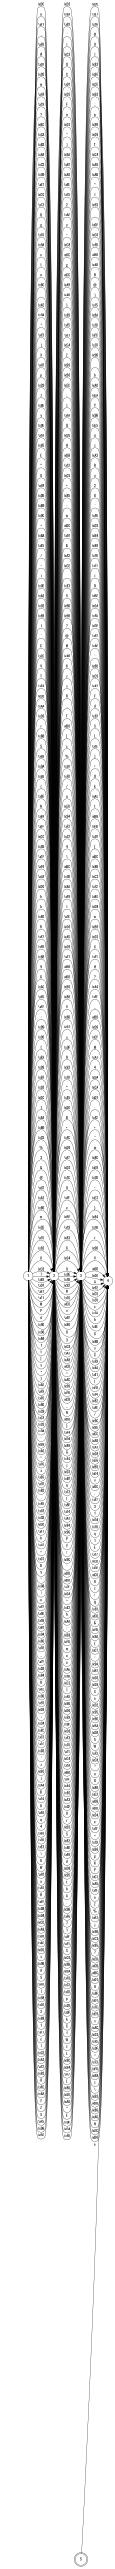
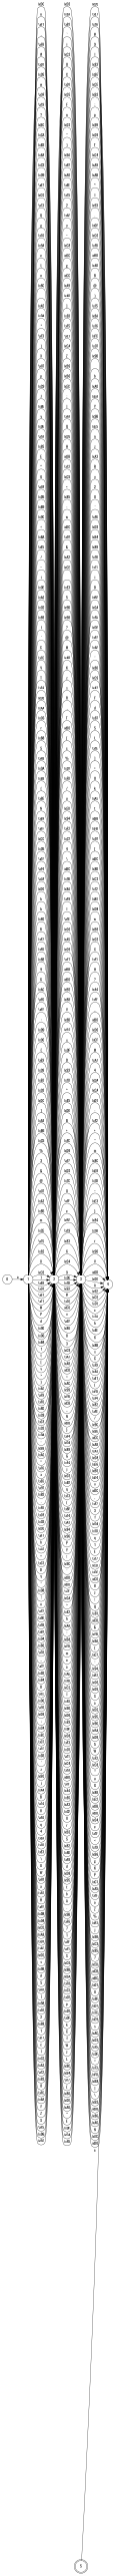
  digraph {
    fontname=Oswald
    rankdir=LR
    node [fontname=Oswald shape=circle]
    edge [fontname=Oswald]
+   n1 [label=0]
    n2 [label=1]
    n3 [label=2]
    n4 [label=3]
    n5 [label=4]
    n6 [label=5 shape=doublecircle]
+   n1 -> n2 [label=a]
    n2 -> n3 [label="\\xDC"]
    n2 -> n3 [label=u]
    n2 -> n3 [label="\\xF1"]
    n2 -> n3 [label=","]
    n2 -> n3 [label="\\xF8"]
    n2 -> n3 [label="#"]
    n2 -> n3 [label="\\xD7"]
    n2 -> n3 [label="\\x95"]
    n2 -> n3 [label=w]
    n2 -> n3 [label="\\x9F"]
    n2 -> n3 [label="\\x19"]
    n2 -> n3 [label="?"]
    n2 -> n3 [label="\\xBC"]
    n2 -> n3 [label="\\xCA"]
    n2 -> n3 [label="\\xB3"]
    n2 -> n3 [label="\\x8A"]
    n2 -> n3 [label="\\xC3"]
    n2 -> n3 [label="\\x09"]
    n2 -> n3 [label="\\xE7"]
    n2 -> n3 [label="\\xC0"]
    n2 -> n3 [label="\\x13"]
    n2 -> n3 [label=Q]
    n2 -> n3 [label=g]
    n2 -> n3 [label="\\x10"]
    n2 -> n3 [label="\\x9A"]
    n2 -> n3 [label=e]
    n2 -> n3 [label=L]
    n2 -> n3 [label=n]
    n2 -> n3 [label="\\x8C"]
    n2 -> n3 [label=" "]
    n2 -> n3 [label="\\xA5"]
    n2 -> n3 [label="\\xDA"]
    n2 -> n3 [label="*"]
    n2 -> n3 [label="\\xF3"]
    n2 -> n3 [label=")"]
    n2 -> n3 [label=X]
    n2 -> n3 [label="\\x87"]
    n2 -> n3 [label=p]
    n2 -> n3 [label="\\xC9"]
    n2 -> n3 [label=J]
    n2 -> n3 [label="\\xBE"]
    n2 -> n3 [label=y]
    n2 -> n3 [label="\\xDE"]
    n2 -> n3 [label="\\x1A"]
    n2 -> n3 [label="\\x85"]
    n2 -> n3 [label=E]
    n2 -> n3 [label="^"]
    n2 -> n3 [label=6]
    n2 -> n3 [label="\\x8F"]
    n2 -> n3 [label="\\xD5"]
    n2 -> n3 [label="\\xB9"]
    n2 -> n3 [label="\\x9C"]
    n2 -> n3 [label="<"]
    n2 -> n3 [label="\\xBA"]
    n2 -> n3 [label="\\xE5"]
    n2 -> n3 [label="/"]
    n2 -> n3 [label="~"]
    n2 -> n3 [label=i]
    n2 -> n3 [label="\\x0E"]
    n2 -> n3 [label="\\xA6"]
    n2 -> n3 [label="\\x02"]
    n2 -> n3 [label="\\x89"]
    n2 -> n3 [label=I]
    n2 -> n3 [label="`"]
    n2 -> n3 [label=C]
    n2 -> n3 [label="\\x1C"]
    n2 -> n3 [label=V]
    n2 -> n3 [label=T]
    n2 -> n3 [label="\\xE4"]
    n2 -> n3 [label="\\xDB"]
    n2 -> n3 [label="\\xAA"]
    n2 -> n3 [label="\\xC6"]
    n2 -> n3 [label=r]
    n2 -> n3 [label="\\xB8"]
    n2 -> n3 [label=5]
    n2 -> n3 [label="\\xFB"]
    n2 -> n3 [label="\\x0A"]
    n2 -> n3 [label="\\xEB"]
    n2 -> n3 [label="("]
    n2 -> n3 [label="\\x8E"]
    n2 -> n3 [label=N]
    n2 -> n3 [label="\\xBF"]
    n2 -> n3 [label="\\xFF"]
    n2 -> n3 [label="\\xCC"]
    n2 -> n3 [label="\\x05"]
    n2 -> n3 [label="\\x1F"]
    n2 -> n3 [label="\\xF4"]
    n2 -> n3 [label="\\xAF"]
    n2 -> n3 [label="\\xD0"]
    n2 -> n3 [label=k]
    n2 -> n3 [label=b]
    n2 -> n3 [label="\\x80"]
    n2 -> n3 [label=R]
    n2 -> n3 [label="\\xE2"]
    n2 -> n3 [label="\\xFD"]
    n2 -> n3 [label="\\x8B"]
    n2 -> n3 [label=9]
    n2 -> n3 [label=G]
    n2 -> n3 [label="\\xAC"]
    n2 -> n3 [label="\\xF6"]
    n2 -> n3 [label="\\xEF"]
    n2 -> n3 [label=":"]
    n2 -> n3 [label="\\xD9"]
    n2 -> n3 [label="\\x90"]
    n2 -> n3 [label="{"]
    n2 -> n3 [label="\\xE9"]
    n2 -> n3 [label="\\x99"]
    n2 -> n3 [label="\\xE0"]
    n2 -> n3 [label="\\x93"]
    n2 -> n3 [label="\\x0C"]
    n2 -> n3 [label="]"]
    n2 -> n3 [label="\\xA9"]
    n2 -> n3 [label="\\xB6"]
    n2 -> n3 [label="\\xC5"]
    n2 -> n3 [label="%"]
    n2 -> n3 [label=3]
    n2 -> n3 [label="&"]
    n2 -> n3 [label="@"]
    n2 -> n3 [label="\\x07"]
    n2 -> n3 [label="\\xA3"]
    n2 -> n3 [label="\\xB5"]
    n2 -> n3 [label=m]
    n2 -> n3 [label="\\xCE"]
    n2 -> n3 [label="\\x15"]
    n2 -> n3 [label="\\x82"]
    n2 -> n3 [label=0]
    n2 -> n3 [label="\\xCB"]
    n2 -> n3 [label=7]
    n2 -> n3 [label="\\xE8"]
    n2 -> n3 [label="\\x01"]
    n2 -> n3 [label="\\xE1"]
    n2 -> n3 [label="\\x11"]
    n2 -> n3 [label=M]
    n2 -> n3 [label=P]
    n2 -> n3 [label=d]
    n2 -> n3 [label="\\x9D"]
    n2 -> n3 [label="\\x06"]
    n2 -> n3 [label="\\xB4"]
    n2 -> n3 [label=f]
    n2 -> n3 [label=t]
    n2 -> n3 [label="["]
    n2 -> n3 [label=v]
    n2 -> n3 [label=">"]
    n2 -> n3 [label="}"]
    n2 -> n3 [label="\\xAD"]
    n2 -> n3 [label="\\xF9"]
    n2 -> n3 [label="\\xF0"]
    n2 -> n3 [label="\\x8D"]
    n2 -> n3 [label="\\xC8"]
    n2 -> n3 [label="\\xCF"]
    n2 -> n3 [label="\\x92"]
    n2 -> n3 [label="\\xD4"]
    n2 -> n3 [label="-"]
    n2 -> n3 [label="\\xBB"]
    n2 -> n3 [label="\\xA0"]
    n2 -> n3 [label="="]
    n2 -> n3 [label="\\x16"]
    n2 -> n3 [label=x]
    n2 -> n3 [label="\\xE6"]
    n2 -> n3 [label="\\x97"]
    n2 -> n3 [label="\\xB2"]
    n2 -> n3 [label="."]
    n2 -> n3 [label="\\xED"]
    n2 -> n3 [label="\\x0F"]
    n2 -> n3 [label="\\x03"]
    n2 -> n3 [label="\\xDD"]
    n2 -> n3 [label="\\xF7"]
    n2 -> n3 [label=h]
    n2 -> n3 [label="\\xA7"]
    n2 -> n3 [label="+"]
    n2 -> n3 [label="\\xC1"]
    n2 -> n3 [label=D]
    n2 -> n3 [label=Y]
    n2 -> n3 [label="\""]
    n2 -> n3 [label="\\x08"]
    n2 -> n3 [label="!"]
    n2 -> n3 [label=o]
    n2 -> n3 [label="\\xF2"]
    n2 -> n3 [label="\\x9E"]
    n2 -> n3 [label="\\x1B"]
    n2 -> n3 [label="\\xB1"]
    n2 -> n3 [label="\\x94"]
    n2 -> n3 [label="\\x86"]
    n2 -> n3 [label="\\x18"]
    n2 -> n3 [label=_]
    n2 -> n3 [label="\\x7F"]
    n2 -> n3 [label="\\xD2"]
    n2 -> n3 [label="\\x84"]
    n2 -> n3 [label=O]
    n2 -> n3 [label="\\xEE"]
    n2 -> n3 [label="\\x96"]
    n2 -> n3 [label="\\x91"]
    n2 -> n3 [label="\\x0B"]
    n2 -> n3 [label=";"]
    n2 -> n3 [label="\\xC4"]
    n2 -> n3 [label="\\xEC"]
    n2 -> n3 [label="\\xC7"]
    n2 -> n3 [label="\\x1E"]
    n2 -> n3 [label="\\xD3"]
    n2 -> n3 [label="'"]
    n2 -> n3 [label=z]
    n2 -> n3 [label="\\xB0"]
    n2 -> n3 [label=j]
    n2 -> n3 [label="\\xA4"]
    n2 -> n3 [label=B]
    n2 -> n3 [label="\\x14"]
    n2 -> n3 [label=K]
    n2 -> n3 [label="\\xFA"]
    n2 -> n3 [label=q]
    n2 -> n3 [label=4]
    n2 -> n3 [label="\\xEA"]
    n2 -> n3 [label="\\x1D"]
    n2 -> n3 [label="\\xE3"]
    n2 -> n3 [label="\\"]
    n2 -> n3 [label=U]
    n2 -> n3 [label=W]
    n2 -> n3 [label="\\x81"]
    n2 -> n3 [label=a]
    n2 -> n3 [label="\\xB7"]
    n2 -> n3 [label=H]
    n2 -> n3 [label="\\xFE"]
    n2 -> n3 [label="\\xD8"]
    n2 -> n3 [label="\\x04"]
    n2 -> n3 [label="\\xCD"]
    n2 -> n3 [label="\\xA8"]
    n2 -> n3 [label="\\xDF"]
    n2 -> n3 [label="\\xAE"]
    n2 -> n3 [label="\\x0D"]
    n2 -> n3 [label=s]
    n2 -> n3 [label="\\x9B"]
    n2 -> n3 [label=A]
    n2 -> n3 [label="$"]
    n2 -> n3 [label="\\xA1"]
    n2 -> n3 [label="|"]
    n2 -> n3 [label="\\x98"]
    n2 -> n3 [label="\\xD1"]
    n2 -> n3 [label=2]
    n2 -> n3 [label="\\x88"]
    n2 -> n3 [label=1]
    n2 -> n3 [label="\\x17"]
    n2 -> n3 [label=c]
    n2 -> n3 [label=l]
    n2 -> n3 [label="\\xC2"]
    n2 -> n3 [label="\\xA2"]
    n2 -> n3 [label="\\x12"]
    n2 -> n3 [label="\\x83"]
    n2 -> n3 [label=8]
    n2 -> n3 [label="\\xFC"]
    n2 -> n3 [label="\\xAB"]
    n2 -> n3 [label=F]
    n2 -> n3 [label=Z]
    n2 -> n3 [label=S]
    n2 -> n3 [label="\\xF5"]
    n2 -> n3 [label="\\xD6"]
    n2 -> n3 [label="\\xBD"]
    n3 -> n4 [label="\\xD3"]
    n3 -> n4 [label="\\xEA"]
    n3 -> n4 [label="\\x81"]
    n3 -> n4 [label="`"]
    n3 -> n4 [label=i]
    n3 -> n4 [label="\\xC3"]
    n3 -> n4 [label=O]
    n3 -> n4 [label=X]
    n3 -> n4 [label="\\x91"]
    n3 -> n4 [label="\\x05"]
    n3 -> n4 [label=F]
    n3 -> n4 [label=n]
    n3 -> n4 [label="\\x02"]
    n3 -> n4 [label="\""]
    n3 -> n4 [label=")"]
    n3 -> n4 [label="\\x9A"]
    n3 -> n4 [label="\\x87"]
    n3 -> n4 [label="\\xA0"]
    n3 -> n4 [label="\\xEE"]
    n3 -> n4 [label="\\x15"]
    n3 -> n4 [label=2]
    n3 -> n4 [label="\\xAF"]
    n3 -> n4 [label=y]
    n3 -> n4 [label="~"]
    n3 -> n4 [label="\\xC8"]
    n3 -> n4 [label="\\x0C"]
    n3 -> n4 [label=g]
    n3 -> n4 [label="\\xCC"]
    n3 -> n4 [label="\\xA9"]
    n3 -> n4 [label="\\xAD"]
    n3 -> n4 [label="]"]
    n3 -> n4 [label="\\xE8"]
    n3 -> n4 [label="\\xF5"]
    n3 -> n4 [label="\\xE1"]
    n3 -> n4 [label="\\xCA"]
    n3 -> n4 [label=Z]
    n3 -> n4 [label="\\xB9"]
    n3 -> n4 [label="\\xB6"]
    n3 -> n4 [label="\\xEC"]
    n3 -> n4 [label=";"]
    n3 -> n4 [label="|"]
    n3 -> n4 [label="\\xFA"]
    n3 -> n4 [label=Q]
    n3 -> n4 [label="\\xD5"]
    n3 -> n4 [label=H]
    n3 -> n4 [label="\\x0B"]
    n3 -> n4 [label="\\x12"]
    n3 -> n4 [label="\\xC5"]
    n3 -> n4 [label="="]
    n3 -> n4 [label="\\x85"]
    n3 -> n4 [label="-"]
    n3 -> n4 [label=w]
    n3 -> n4 [label="\\xDC"]
    n3 -> n4 [label="\\x97"]
    n3 -> n4 [label="&"]
    n3 -> n4 [label="\\xA2"]
    n3 -> n4 [label="\\xCE"]
    n3 -> n4 [label=" "]
    n3 -> n4 [label="\\xE3"]
    n3 -> n4 [label=5]
    n3 -> n4 [label="\\x9D"]
    n3 -> n4 [label="\\x98"]
    n3 -> n4 [label="?"]
    n3 -> n4 [label="@"]
    n3 -> n4 [label=M]
    n3 -> n4 [label="\\xAB"]
    n3 -> n4 [label=K]
    n3 -> n4 [label=z]
    n3 -> n4 [label=s]
    n3 -> n4 [label=R]
    n3 -> n4 [label=","]
    n3 -> n4 [label=T]
    n3 -> n4 [label="\\xB0"]
    n3 -> n4 [label="["]
    n3 -> n4 [label=c]
    n3 -> n4 [label="%"]
    n3 -> n4 [label="\\xD7"]
    n3 -> n4 [label="\\xF0"]
    n3 -> n4 [label="/"]
    n3 -> n4 [label=u]
    n3 -> n4 [label="\\xE0"]
    n3 -> n4 [label="\\x94"]
    n3 -> n4 [label="\\xF2"]
    n3 -> n4 [label="\\xC7"]
    n3 -> n4 [label=4]
    n3 -> n4 [label="\\"]
    n3 -> n4 [label="\\xBC"]
    n3 -> n4 [label="\\x1B"]
    n3 -> n4 [label="\\x8A"]
    n3 -> n4 [label="\\xF9"]
    n3 -> n4 [label=l]
    n3 -> n4 [label="\\x1E"]
    n3 -> n4 [label="\\x06"]
    n3 -> n4 [label="\\xA5"]
    n3 -> n4 [label="\\x09"]
    n3 -> n4 [label="\\xE7"]
    n3 -> n4 [label="\\xBB"]
    n3 -> n4 [label="\\xD0"]
    n3 -> n4 [label="\\xB5"]
    n3 -> n4 [label="\\x88"]
    n3 -> n4 [label=V]
    n3 -> n4 [label="\\x8D"]
    n3 -> n4 [label="\\xB2"]
    n3 -> n4 [label=x]
    n3 -> n4 [label="\\x0F"]
    n3 -> n4 [label=D]
    n3 -> n4 [label="\\x93"]
    n3 -> n4 [label="\\x10"]
    n3 -> n4 [label="^"]
    n3 -> n4 [label="\\xE5"]
    n3 -> n4 [label="\\xDE"]
    n3 -> n4 [label=B]
    n3 -> n4 [label="+"]
    n3 -> n4 [label="\\xFC"]
    n3 -> n4 [label="\\xD9"]
    n3 -> n4 [label="\\xF7"]
    n3 -> n4 [label="\\xD2"]
    n3 -> n4 [label="\\x1C"]
    n3 -> n4 [label=0]
    n3 -> n4 [label="\\xFE"]
    n3 -> n4 [label=e]
    n3 -> n4 [label="\\xBE"]
    n3 -> n4 [label="\\x19"]
    n3 -> n4 [label="\\x83"]
    n3 -> n4 [label=6]
    n3 -> n4 [label="\\x04"]
    n3 -> n4 [label=9]
    n3 -> n4 [label="\\x9E"]
    n3 -> n4 [label="\\x1D"]
    n3 -> n4 [label="\\x92"]
    n3 -> n4 [label="#"]
    n3 -> n4 [label="\\x16"]
    n3 -> n4 [label="\\xC0"]
    n3 -> n4 [label=v]
    n3 -> n4 [label="\\xEF"]
    n3 -> n4 [label="\\x86"]
    n3 -> n4 [label=8]
    n3 -> n4 [label=3]
    n3 -> n4 [label="\\xC9"]
    n3 -> n4 [label="\\xA7"]
    n3 -> n4 [label="\\xA8"]
    n3 -> n4 [label="\\xCD"]
    n3 -> n4 [label="<"]
    n3 -> n4 [label="\\xAC"]
    n3 -> n4 [label="\\x99"]
    n3 -> n4 [label="\\xEB"]
    n3 -> n4 [label="\\xCB"]
    n3 -> n4 [label=_]
    n3 -> n4 [label=N]
    n3 -> n4 [label="\\xDB"]
    n3 -> n4 [label="}"]
    n3 -> n4 [label="\\xF4"]
    n3 -> n4 [label="\\xD4"]
    n3 -> n4 [label="\\x89"]
    n3 -> n4 [label=G]
    n3 -> n4 [label="\\xE4"]
    n3 -> n4 [label=j]
    n3 -> n4 [label="\\x03"]
    n3 -> n4 [label="\\xB7"]
    n3 -> n4 [label=q]
    n3 -> n4 [label="\\x13"]
    n3 -> n4 [label="("]
    n3 -> n4 [label="\\x8F"]
    n3 -> n4 [label="\\x14"]
    n3 -> n4 [label="\\xA1"]
    n3 -> n4 [label="\\x84"]
    n3 -> n4 [label="\\x96"]
    n3 -> n4 [label=P]
    n3 -> n4 [label=Y]
    n3 -> n4 [label="!"]
    n3 -> n4 [label="\\x9C"]
    n3 -> n4 [label="'"]
    n3 -> n4 [label="\\x0D"]
    n3 -> n4 [label="\\xDD"]
    n3 -> n4 [label="\\x7F"]
    n3 -> n4 [label="\\x0A"]
    n3 -> n4 [label=">"]
    n3 -> n4 [label="\\xE2"]
    n3 -> n4 [label=h]
    n3 -> n4 [label="\\xAA"]
    n3 -> n4 [label=":"]
    n3 -> n4 [label="\\xB8"]
    n3 -> n4 [label="\\xED"]
    n3 -> n4 [label=m]
    n3 -> n4 [label=o]
    n3 -> n4 [label=a]
    n3 -> n4 [label="\\xAE"]
    n3 -> n4 [label="\\xFB"]
    n3 -> n4 [label="\\xC2"]
    n3 -> n4 [label=I]
    n3 -> n4 [label="\\xB1"]
    n3 -> n4 [label="\\x90"]
    n3 -> n4 [label="\\xD6"]
    n3 -> n4 [label="\\xE9"]
    n3 -> n4 [label="\\xBF"]
    n3 -> n4 [label="\\x08"]
    n3 -> n4 [label="\\xF3"]
    n3 -> n4 [label="\\x01"]
    n3 -> n4 [label="\\x11"]
    n3 -> n4 [label="\\xC4"]
    n3 -> n4 [label="\\x1A"]
    n3 -> n4 [label="\\xBD"]
    n3 -> n4 [label="\\x1F"]
    n3 -> n4 [label="\\xA4"]
    n3 -> n4 [label="\\xE6"]
    n3 -> n4 [label="\\xA3"]
    n3 -> n4 [label="\\xCF"]
    n3 -> n4 [label=U]
    n3 -> n4 [label=r]
    n3 -> n4 [label="\\xB3"]
    n3 -> n4 [label=S]
    n3 -> n4 [label="\\x82"]
    n3 -> n4 [label="\\x8E"]
    n3 -> n4 [label="\\xF8"]
    n3 -> n4 [label=d]
    n3 -> n4 [label="\\xD8"]
    n3 -> n4 [label="\\x95"]
    n3 -> n4 [label=t]
    n3 -> n4 [label=b]
    n3 -> n4 [label=A]
    n3 -> n4 [label="."]
    n3 -> n4 [label="\\x9B"]
    n3 -> n4 [label="\\xF6"]
    n3 -> n4 [label=7]
    n3 -> n4 [label=1]
    n3 -> n4 [label="\\xFF"]
    n3 -> n4 [label="\\xF1"]
    n3 -> n4 [label="$"]
    n3 -> n4 [label="\\xC6"]
    n3 -> n4 [label="\\x8B"]
    n3 -> n4 [label="\\xBA"]
    n3 -> n4 [label="\\x18"]
    n3 -> n4 [label="\\xC1"]
    n3 -> n4 [label="\\x07"]
    n3 -> n4 [label=p]
    n3 -> n4 [label="\\xD1"]
    n3 -> n4 [label="\\x9F"]
    n3 -> n4 [label=k]
    n3 -> n4 [label=C]
    n3 -> n4 [label=f]
    n3 -> n4 [label=W]
    n3 -> n4 [label=J]
    n3 -> n4 [label=L]
    n3 -> n4 [label="\\x8C"]
    n3 -> n4 [label="\\xB4"]
    n3 -> n4 [label="\\x17"]
    n3 -> n4 [label="{"]
    n3 -> n4 [label="\\x80"]
    n3 -> n4 [label="\\x0E"]
    n3 -> n4 [label="\\xA6"]
    n3 -> n4 [label="*"]
    n3 -> n4 [label=E]
    n3 -> n4 [label="\\xDF"]
    n3 -> n4 [label="\\xDA"]
    n3 -> n4 [label="\\xFD"]
    n4 -> n5 [label="\\xD5"]
    n4 -> n5 [label="\\xE7"]
    n4 -> n5 [label="\\x1A"]
    n4 -> n5 [label="#"]
    n4 -> n5 [label=9]
    n4 -> n5 [label=l]
    n4 -> n5 [label="\\x83"]
    n4 -> n5 [label="\\x9E"]
    n4 -> n5 [label="\\xCE"]
    n4 -> n5 [label="\\xB2"]
    n4 -> n5 [label=";"]
    n4 -> n5 [label=p]
    n4 -> n5 [label="\\x99"]
    n4 -> n5 [label="\\x09"]
    n4 -> n5 [label=T]
    n4 -> n5 [label="\\xC4"]
    n4 -> n5 [label="\\xA9"]
    n4 -> n5 [label="\\xAB"]
    n4 -> n5 [label="^"]
    n4 -> n5 [label=I]
    n4 -> n5 [label="\\x93"]
    n4 -> n5 [label="."]
    n4 -> n5 [label="\\x0F"]
    n4 -> n5 [label="\\xC6"]
    n4 -> n5 [label="\\xF8"]
    n4 -> n5 [label="\\xBD"]
    n4 -> n5 [label="\\xAD"]
    n4 -> n5 [label=B]
    n4 -> n5 [label="@"]
    n4 -> n5 [label=")"]
    n4 -> n5 [label="\\x15"]
    n4 -> n5 [label="\\x8A"]
    n4 -> n5 [label="\\x16"]
    n4 -> n5 [label="\\xFC"]
    n4 -> n5 [label="\\x07"]
    n4 -> n5 [label="\\x9D"]
    n4 -> n5 [label=" "]
    n4 -> n5 [label=b]
    n4 -> n5 [label="\\xA0"]
    n4 -> n5 [label="\\xEA"]
    n4 -> n5 [label=Y]
    n4 -> n5 [label="\\x9B"]
    n4 -> n5 [label="\\xE5"]
    n4 -> n5 [label=n]
    n4 -> n5 [label=z]
    n4 -> n5 [label="\\xA3"]
    n4 -> n5 [label=R]
    n4 -> n5 [label=y]
    n4 -> n5 [label=2]
    n4 -> n5 [label=0]
    n4 -> n5 [label="`"]
    n4 -> n5 [label="\\xF6"]
    n4 -> n5 [label="\\xD3"]
    n4 -> n5 [label="\\xB4"]
    n4 -> n5 [label="\\x89"]
    n4 -> n5 [label="\\x18"]
    n4 -> n5 [label="\\x11"]
    n4 -> n5 [label=i]
    n4 -> n5 [label=D]
    n4 -> n5 [label="\\xBF"]
    n4 -> n5 [label="\\x0A"]
    n4 -> n5 [label="\\xFA"]
    n4 -> n5 [label="\\xDE"]
    n4 -> n5 [label="\\xEF"]
    n4 -> n5 [label="\\xAF"]
    n4 -> n5 [label="'"]
    n4 -> n5 [label="\\x80"]
    n4 -> n5 [label="\\xC9"]
    n4 -> n5 [label="\\xA2"]
    n4 -> n5 [label=F]
    n4 -> n5 [label=d]
    n4 -> n5 [label="\\x87"]
    n4 -> n5 [label="$"]
    n4 -> n5 [label=L]
    n4 -> n5 [label="\\x1E"]
    n4 -> n5 [label="]"]
    n4 -> n5 [label="="]
    n4 -> n5 [label=O]
    n4 -> n5 [label=k]
    n4 -> n5 [label="\\xAE"]
    n4 -> n5 [label=t]
    n4 -> n5 [label="\\xBB"]
    n4 -> n5 [label="\\xFB"]
    n4 -> n5 [label="\\x97"]
    n4 -> n5 [label="["]
    n4 -> n5 [label="\\xDC"]
    n4 -> n5 [label="\\x8D"]
    n4 -> n5 [label="\\xC2"]
    n4 -> n5 [label="\\x12"]
    n4 -> n5 [label="\\x8E"]
    n4 -> n5 [label="\\xD8"]
    n4 -> n5 [label=w]
    n4 -> n5 [label="\\xB9"]
    n4 -> n5 [label="\\x03"]
    n4 -> n5 [label=X]
    n4 -> n5 [label="\\xF1"]
    n4 -> n5 [label=H]
    n4 -> n5 [label="?"]
    n4 -> n5 [label="\\xA4"]
    n4 -> n5 [label="\\xFF"]
    n4 -> n5 [label=_]
    n4 -> n5 [label="\\xB0"]
    n4 -> n5 [label="\\xD6"]
    n4 -> n5 [label="\\xCF"]
    n4 -> n5 [label=M]
    n4 -> n5 [label="\\xA7"]
    n4 -> n5 [label=4]
    n4 -> n5 [label="\\xDA"]
    n4 -> n5 [label="\\xCA"]
    n4 -> n5 [label="\\xD1"]
    n4 -> n5 [label="-"]
    n4 -> n5 [label="\\xF2"]
    n4 -> n5 [label="+"]
    n4 -> n5 [label="\""]
    n4 -> n5 [label=m]
    n4 -> n5 [label="\\x8C"]
    n4 -> n5 [label="\\xE8"]
    n4 -> n5 [label="\\x1D"]
    n4 -> n5 [label="~"]
    n4 -> n5 [label="\\xE3"]
    n4 -> n5 [label="}"]
    n4 -> n5 [label="\\x84"]
    n4 -> n5 [label="\\x1B"]
    n4 -> n5 [label=r]
    n4 -> n5 [label="\\x90"]
    n4 -> n5 [label=V]
    n4 -> n5 [label="\\x0D"]
    n4 -> n5 [label="\\x0E"]
    n4 -> n5 [label=A]
    n4 -> n5 [label="\\x92"]
    n4 -> n5 [label="\\xC5"]
    n4 -> n5 [label="\\x91"]
    n4 -> n5 [label=c]
    n4 -> n5 [label="\\x14"]
    n4 -> n5 [label=h]
    n4 -> n5 [label="\\xEE"]
    n4 -> n5 [label=6]
    n4 -> n5 [label="\\x8B"]
    n4 -> n5 [label=x]
    n4 -> n5 [label=C]
    n4 -> n5 [label="\\xF9"]
    n4 -> n5 [label="\\xAA"]
    n4 -> n5 [label="\\xE1"]
    n4 -> n5 [label="("]
    n4 -> n5 [label="\\xFD"]
    n4 -> n5 [label="\\xF4"]
    n4 -> n5 [label="\\x82"]
    n4 -> n5 [label="\\xFE"]
    n4 -> n5 [label="/"]
    n4 -> n5 [label="\\x9C"]
    n4 -> n5 [label="\\xBE"]
    n4 -> n5 [label="\\xCC"]
    n4 -> n5 [label="\\xA8"]
    n4 -> n5 [label="\\xA1"]
    n4 -> n5 [label="\\x08"]
    n4 -> n5 [label="\\xE6"]
    n4 -> n5 [label="\\xB5"]
    n4 -> n5 [label="\\xE4"]
    n4 -> n5 [label=v]
    n4 -> n5 [label="\\x0C"]
    n4 -> n5 [label=","]
    n4 -> n5 [label="\\xF7"]
    n4 -> n5 [label=3]
    n4 -> n5 [label=f]
    n4 -> n5 [label="\\xD4"]
    n4 -> n5 [label="\\x10"]
    n4 -> n5 [label=q]
    n4 -> n5 [label=1]
    n4 -> n5 [label=E]
    n4 -> n5 [label="\\x17"]
    n4 -> n5 [label="\\xED"]
    n4 -> n5 [label="\\xDF"]
    n4 -> n5 [label="\\xC0"]
    n4 -> n5 [label=8]
    n4 -> n5 [label=J]
    n4 -> n5 [label="!"]
    n4 -> n5 [label=Q]
    n4 -> n5 [label="\\x81"]
    n4 -> n5 [label="\\xCD"]
    n4 -> n5 [label="&"]
    n4 -> n5 [label="\\xEB"]
    n4 -> n5 [label="\\x9A"]
    n4 -> n5 [label="{"]
    n4 -> n5 [label="\\xC7"]
    n4 -> n5 [label=":"]
    n4 -> n5 [label="\\x94"]
    n4 -> n5 [label="\\xB7"]
    n4 -> n5 [label="\\x06"]
    n4 -> n5 [label="\\x05"]
    n4 -> n5 [label=S]
    n4 -> n5 [label=a]
    n4 -> n5 [label="\\xD2"]
    n4 -> n5 [label="\\x95"]
    n4 -> n5 [label="\\x96"]
    n4 -> n5 [label="\\xBA"]
    n4 -> n5 [label="\\xD9"]
    n4 -> n5 [label=5]
    n4 -> n5 [label=W]
    n4 -> n5 [label="\\xF3"]
    n4 -> n5 [label="\\xC8"]
    n4 -> n5 [label="*"]
    n4 -> n5 [label=u]
    n4 -> n5 [label=G]
    n4 -> n5 [label="\\x88"]
    n4 -> n5 [label="\\xE2"]
    n4 -> n5 [label="\\x0B"]
    n4 -> n5 [label="\\xDD"]
    n4 -> n5 [label="\\x04"]
    n4 -> n5 [label=e]
    n4 -> n5 [label="\\x7F"]
    n4 -> n5 [label="<"]
    n4 -> n5 [label="\\x19"]
    n4 -> n5 [label="\\xB6"]
    n4 -> n5 [label=g]
    n4 -> n5 [label=K]
    n4 -> n5 [label=P]
    n4 -> n5 [label="\\xC1"]
    n4 -> n5 [label="\\xA5"]
    n4 -> n5 [label="\\x1F"]
    n4 -> n5 [label=o]
    n4 -> n5 [label=Z]
    n4 -> n5 [label="%"]
    n4 -> n5 [label="\\xB1"]
    n4 -> n5 [label=j]
    n4 -> n5 [label="\\x98"]
    n4 -> n5 [label="\\xC3"]
    n4 -> n5 [label="\\x85"]
    n4 -> n5 [label=7]
    n4 -> n5 [label="\\xE0"]
    n4 -> n5 [label="\\xCB"]
    n4 -> n5 [label="\\xBC"]
    n4 -> n5 [label="\\x01"]
    n4 -> n5 [label=U]
    n4 -> n5 [label="\\x8F"]
    n4 -> n5 [label="\\xD7"]
    n4 -> n5 [label="\\x1C"]
    n4 -> n5 [label="\\xE9"]
    n4 -> n5 [label=s]
    n4 -> n5 [label="\\xAC"]
    n4 -> n5 [label="\\x02"]
    n4 -> n5 [label="\\xF5"]
    n4 -> n5 [label="\\x9F"]
    n4 -> n5 [label=">"]
    n4 -> n5 [label="\\x13"]
    n4 -> n5 [label="\\xF0"]
    n4 -> n5 [label="\\xB8"]
    n4 -> n5 [label="|"]
    n4 -> n5 [label="\\"]
    n4 -> n5 [label="\\xB3"]
    n4 -> n5 [label="\\xDB"]
    n4 -> n5 [label="\\x86"]
    n4 -> n5 [label="\\xA6"]
    n4 -> n5 [label=N]
    n4 -> n5 [label="\\xEC"]
    n4 -> n5 [label="\\xD0"]
    n6 -> n5 [label=e]
  }
